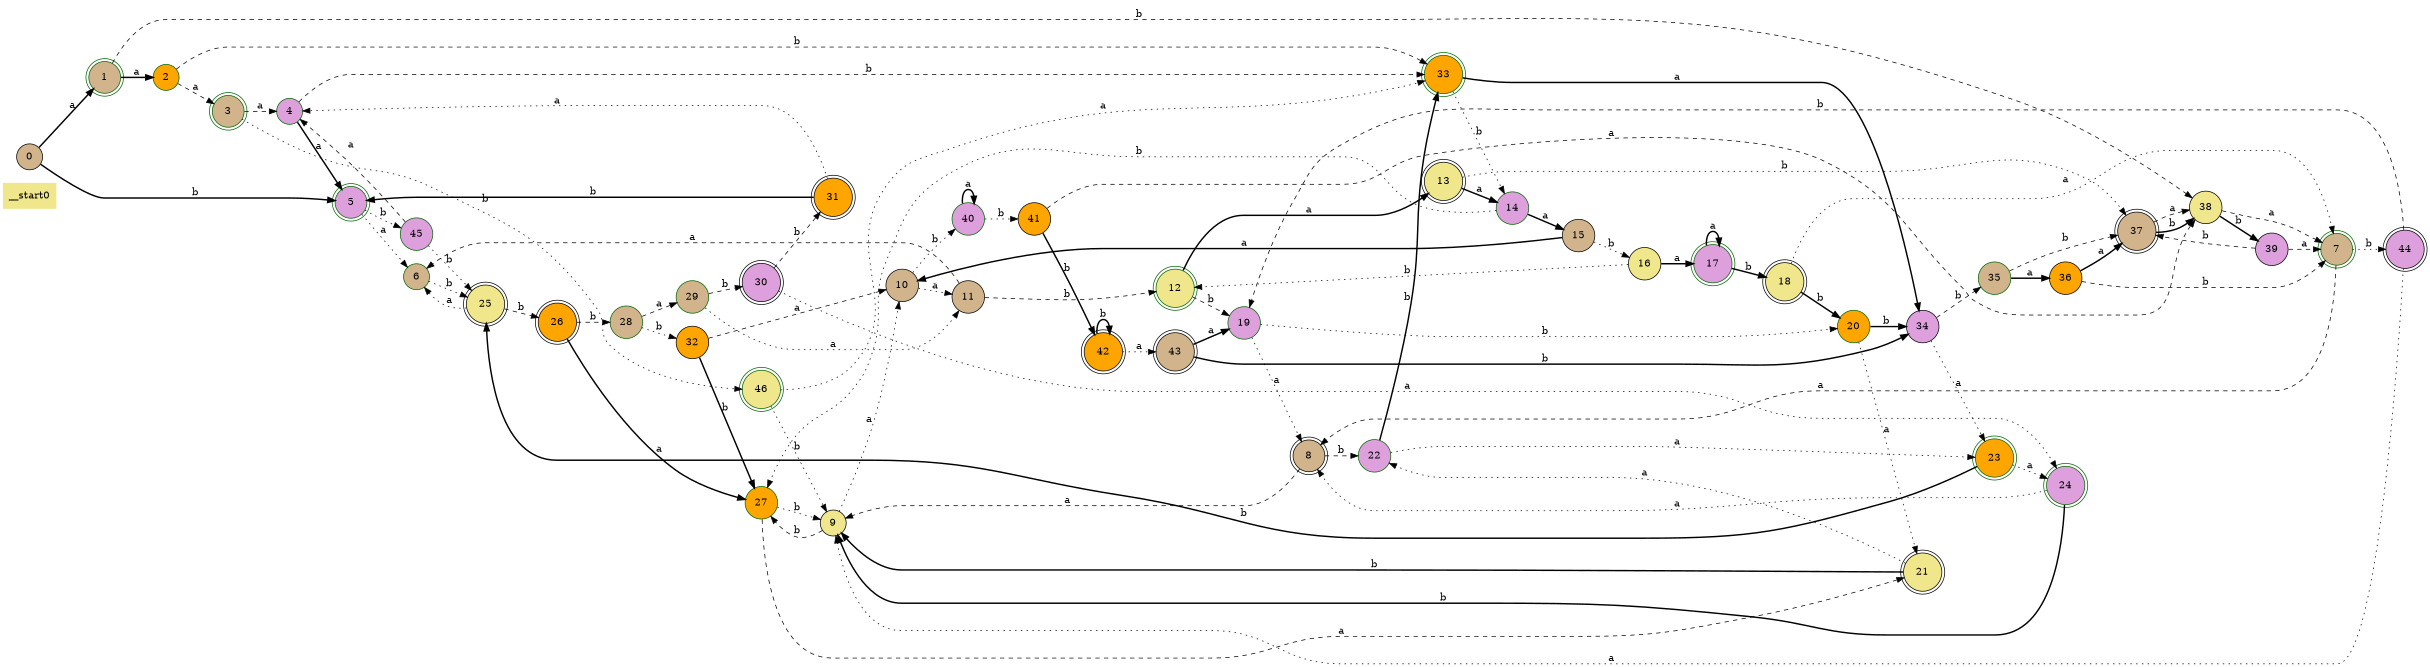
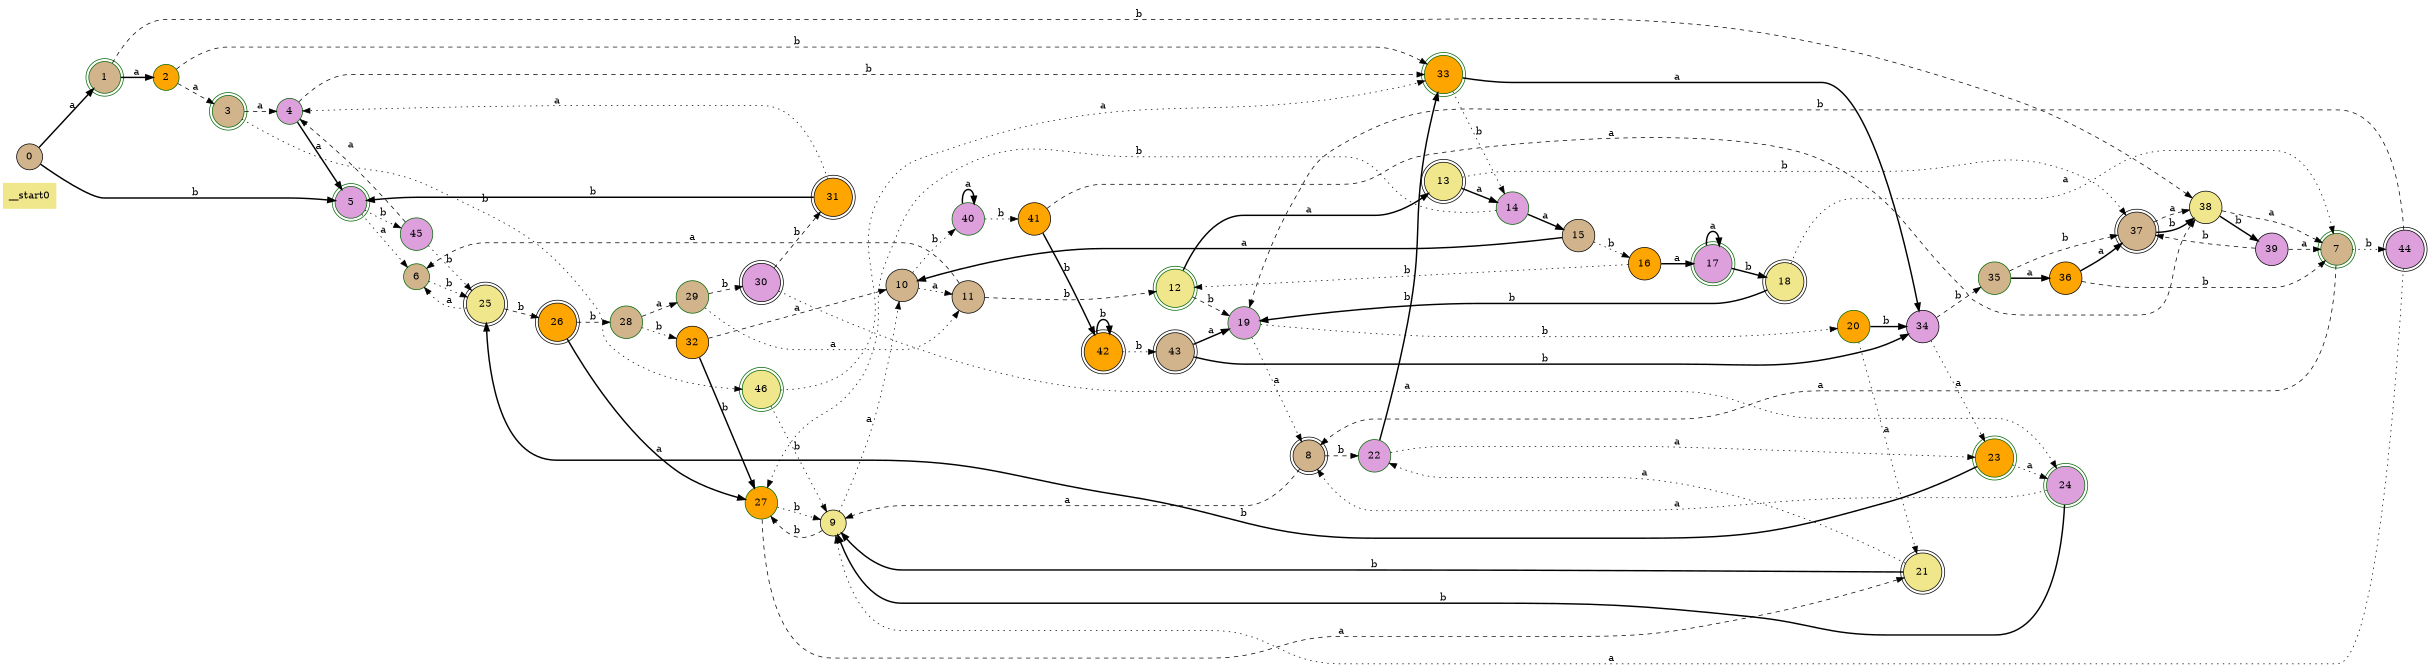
  digraph {
    rankdir=LR
    node [color=darkgreen fillcolor=tan shape=circle style=filled]
    edge [style=dotted]
    __start0 [fillcolor=khaki shape=none]
    n2 [color=black label=0]
    n3 [label=1 shape=doublecircle style="rounded,filled"]
    n4 [fillcolor=plum label=5 shape=doublecircle style="rounded,filled"]
    n5 [fillcolor=orange label=2]
    n6 [color=black fillcolor=khaki label=38]
    n7 [label=6]
    n8 [fillcolor=plum label=45]
    n9 [label=3 shape=doublecircle style="rounded,filled"]
    n10 [fillcolor=orange label=33 shape=doublecircle style="rounded,filled"]
    n11 [label=7 shape=doublecircle style="rounded,filled"]
    n12 [color=black fillcolor=plum label=39]
    n13 [fillcolor=plum label=4]
    n14 [fillcolor=khaki label=46 shape=doublecircle style="rounded,filled"]
    n15 [fillcolor=plum label=14]
    n16 [color=black fillcolor=plum label=34]
    n17 [color=black fillcolor=khaki label=9]
    n18 [color=black fillcolor=khaki label=25 shape=doublecircle style="rounded,filled"]
    n19 [color=black label=8 shape=doublecircle style="rounded,filled"]
    n20 [color=black fillcolor=plum label=44 shape=doublecircle style="rounded,filled"]
    n21 [color=black fillcolor=orange label=26 shape=doublecircle style="rounded,filled"]
    n22 [fillcolor=plum label=22]
    n23 [fillcolor=plum label=19]
    n24 [color=black label=10]
    n25 [fillcolor=orange label=27]
    n26 [fillcolor=orange label=23 shape=doublecircle style="rounded,filled"]
    n27 [color=black label=11]
    n28 [fillcolor=plum label=40]
    n29 [color=black fillcolor=khaki label=21 shape=doublecircle style="rounded,filled"]
    n30 [fillcolor=khaki label=12 shape=doublecircle style="rounded,filled"]
    n31 [color=black fillcolor=orange label=41]
    n32 [color=black fillcolor=khaki label=13 shape=doublecircle style="rounded,filled"]
    n33 [color=black label=37 shape=doublecircle style="rounded,filled"]
    n34 [fillcolor=orange label=20]
    n35 [color=black label=15]
-   n36 [color=black fillcolor=khaki label=16]
+   n36 [color=black fillcolor=orange label=16]
    n37 [fillcolor=plum label=17 shape=doublecircle style="rounded,filled"]
    n38 [color=black fillcolor=khaki label=18 shape=doublecircle style="rounded,filled"]
    n39 [label=35]
    n40 [fillcolor=plum label=24 shape=doublecircle style="rounded,filled"]
    n41 [label=28]
    n42 [label=29]
    n43 [color=black fillcolor=orange label=32]
    n44 [color=black fillcolor=plum label=30 shape=doublecircle style="rounded,filled"]
    n45 [color=black fillcolor=orange label=31 shape=doublecircle style="rounded,filled"]
    n46 [color=black fillcolor=orange label=36]
    n47 [color=black fillcolor=orange label=42 shape=doublecircle style="rounded,filled"]
    n48 [color=black label=43 shape=doublecircle style="rounded,filled"]
    n2 -> n3 [label=a style=bold]
    n2 -> n4 [label=b style=bold]
    n3 -> n5 [label=a style=bold]
    n3 -> n6 [label=b style=dashed]
    n4 -> n7 [label=a]
    n4 -> n8 [label=b]
    n5 -> n9 [label=a style=dashed]
    n5 -> n10 [label=b style=dashed]
    n6 -> n11 [label=a style=dashed]
    n6 -> n12 [label=b style=bold]
    n7 -> n18 [label=b]
    n8 -> n13 [label=a style=dashed]
    n8 -> n18 [label=b]
    n9 -> n13 [label=a style=dashed]
    n9 -> n14 [label=b]
    n10 -> n15 [label=b]
    n10 -> n16 [label=a style=bold]
    n11 -> n19 [label=a style=dashed]
    n11 -> n20 [label=b]
    n12 -> n11 [label=a style=dashed]
    n12 -> n33 [label=b style=dashed]
    n13 -> n4 [label=a style=bold]
    n13 -> n10 [label=b style=dashed]
    n14 -> n10 [label=a]
    n14 -> n17 [label=b]
    n15 -> n25 [label=b]
    n15 -> n35 [label=a style=bold]
    n16 -> n26 [label=a]
    n16 -> n39 [label=b style=dashed]
    n17 -> n24 [label=a]
    n17 -> n25 [label=b style=dashed]
    n18 -> n7 [label=a]
    n18 -> n21 [label=b style=dashed]
    n19 -> n17 [label=a style=dashed]
    n19 -> n22 [label=b style=dashed]
    n20 -> n17 [label=a]
    n20 -> n23 [label=b style=dashed]
    n21 -> n25 [label=a style=bold]
    n21 -> n41 [label=b style=dashed]
    n22 -> n10 [label=b style=bold]
    n22 -> n26 [label=a]
    n23 -> n19 [label=a]
    n23 -> n34 [label=b]
    n24 -> n27 [label=a]
    n24 -> n28 [label=b]
    n25 -> n17 [label=b]
    n25 -> n29 [label=a style=dashed]
    n26 -> n18 [label=b style=bold]
    n26 -> n40 [label=a]
    n27 -> n7 [label=a style=dashed]
    n27 -> n30 [label=b style=dashed]
    n28 -> n28 [label=a style=bold]
    n28 -> n31 [label=b]
    n29 -> n17 [label=b style=bold]
    n29 -> n22 [label=a]
    n30 -> n23 [label=b style=dashed]
    n30 -> n32 [label=a style=bold]
    n31 -> n6 [label=a style=dashed]
    n31 -> n47 [label=b style=bold]
    n32 -> n15 [label=a style=bold]
    n32 -> n33 [label=b]
    n33 -> n6 [label=a style=dashed]
    n33 -> n6 [label=b style=bold]
    n34 -> n16 [label=b style=bold]
    n34 -> n29 [label=a]
    n35 -> n24 [label=a style=bold]
    n35 -> n36 [label=b]
    n36 -> n30 [label=b]
    n36 -> n37 [label=a style=bold]
    n37 -> n37 [label=a style=bold]
    n37 -> n38 [label=b style=bold]
    n38 -> n11 [label=a]
-   n38 -> n34 [label=b style=bold]
+   n38 -> n23 [label=b style=bold]
    n39 -> n33 [label=b style=dashed]
    n39 -> n46 [label=a style=bold]
    n40 -> n17 [label=b style=bold]
    n40 -> n19 [label=a]
    n41 -> n42 [label=a style=dashed]
    n41 -> n43 [label=b]
    n42 -> n27 [label=a]
    n42 -> n44 [label=b style=dashed]
    n43 -> n24 [label=a style=dashed]
    n43 -> n25 [label=b style=bold]
    n44 -> n40 [label=a]
    n44 -> n45 [label=b style=dashed]
    n45 -> n4 [label=b style=bold]
    n45 -> n13 [label=a]
    n46 -> n11 [label=b style=dashed]
    n46 -> n33 [label=a style=bold]
    n47 -> n47 [label=b style=bold]
-   n47 -> n48 [label=a]
+   n47 -> n48 [label=b]
    n48 -> n16 [label=b style=bold]
    n48 -> n23 [label=a style=bold]
  }
